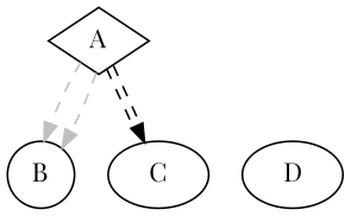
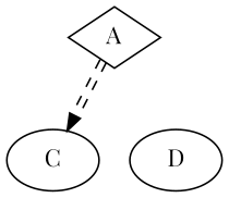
  digraph {
    fontname="Playfair Display"
    node [fontname="Playfair Display"]
    edge [color=grey fontname="Playfair Display" style=dashed]
    A [shape=diamond]
-   B [shape=circle]
    C
    D
-   A -> B
-   A -> B
    A -> C [color="black:invis:black"]
    A -> D [arrowhead=none penwidth=-340282366920938463463374607431768211455 color="" style=""]
  }
